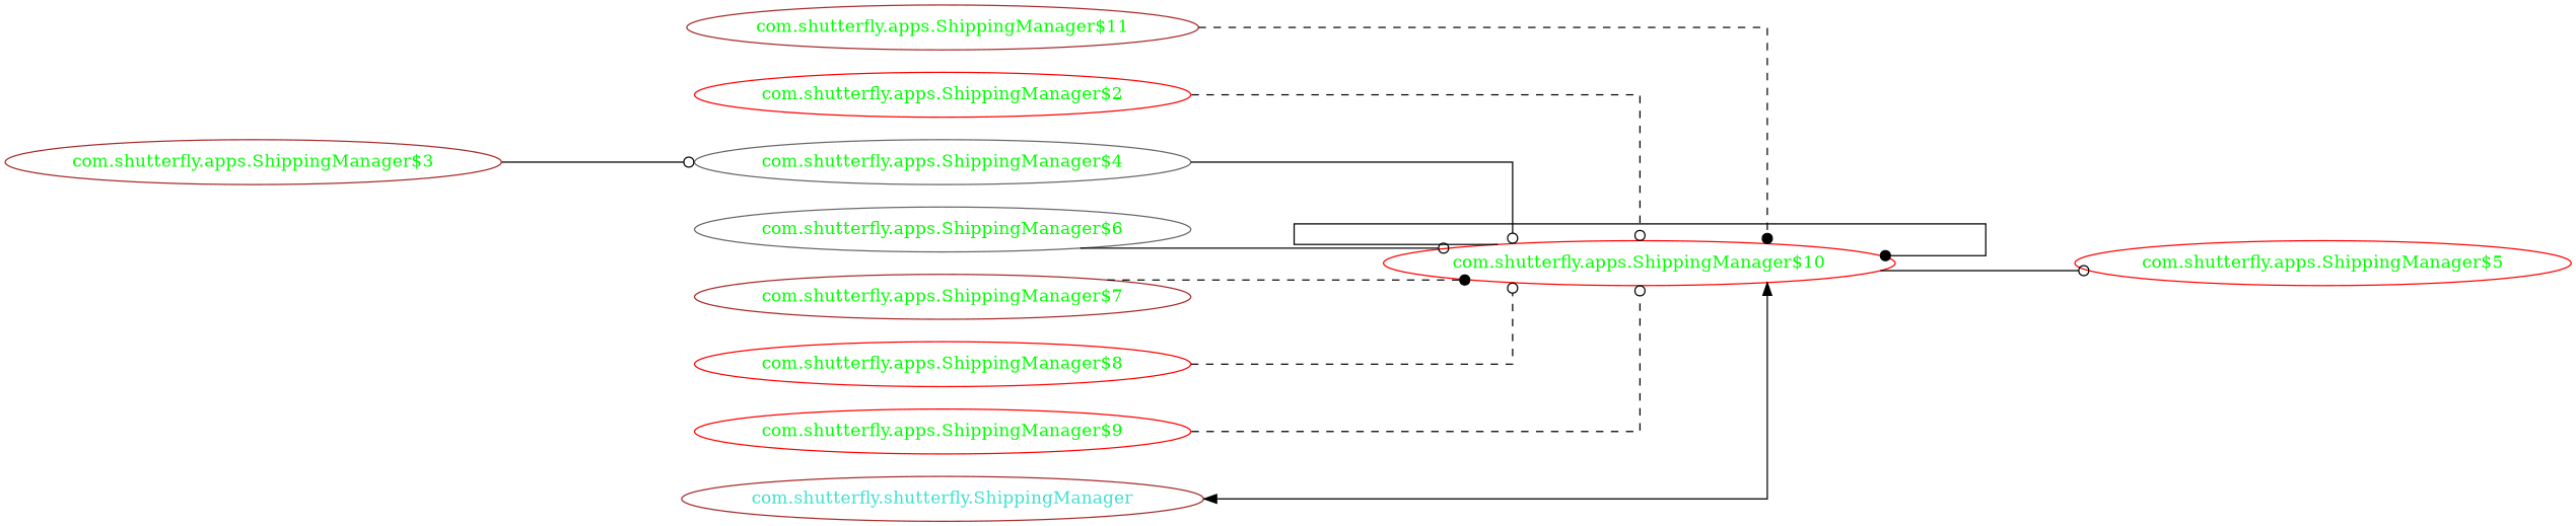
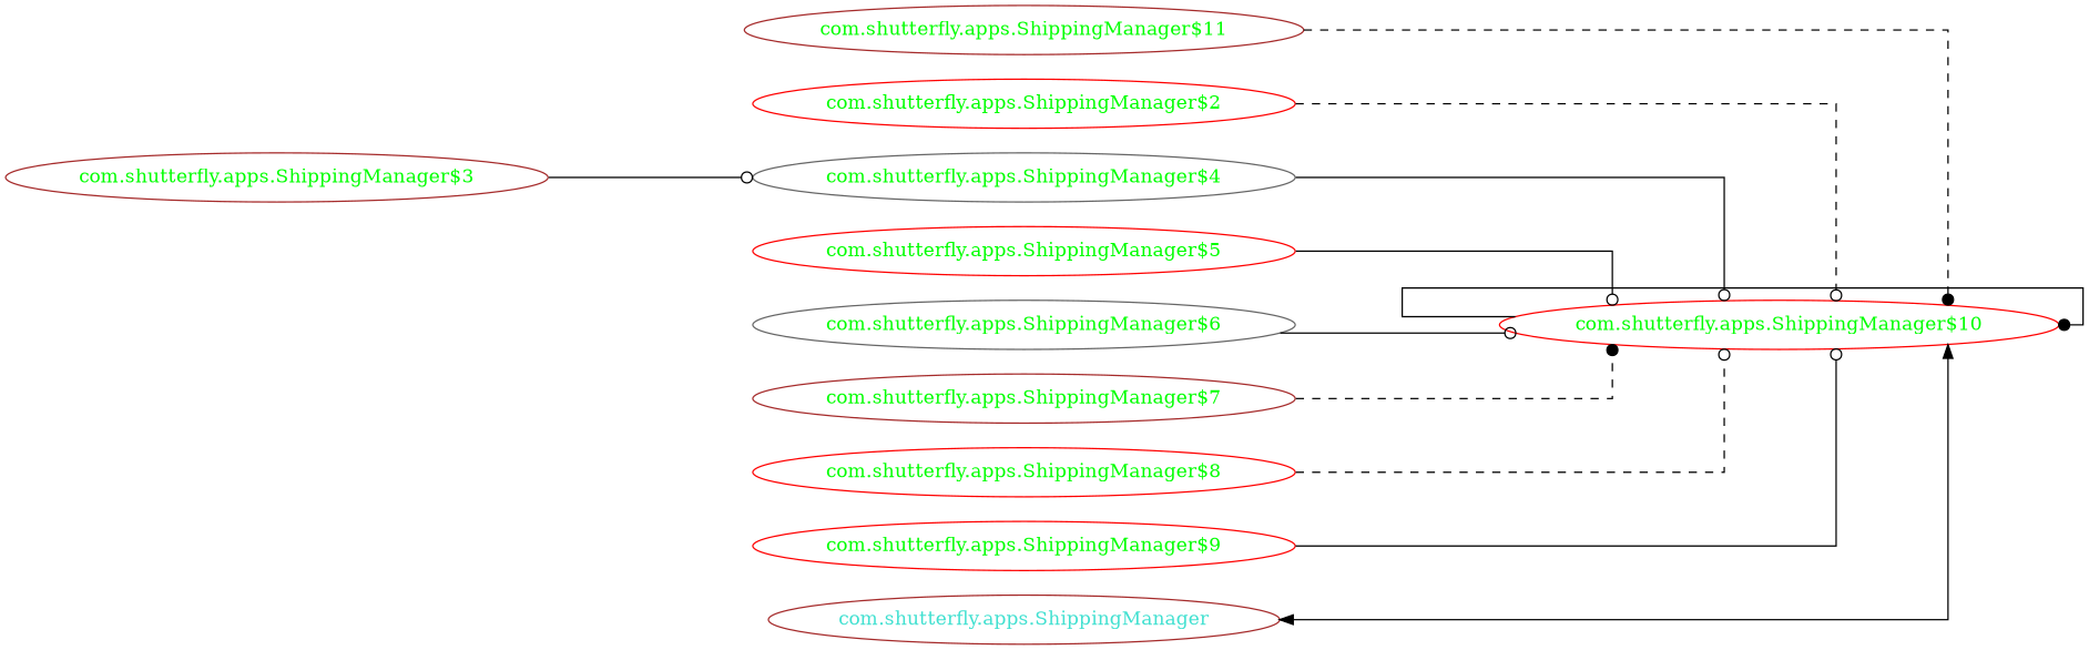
  digraph {
    concentrate=true
    rankdir=LR
    ranksep=2.0
    splines=ortho
    node [color=red fontcolor=green]
    edge [arrowhead=odot style=solid]
    "com.shutterfly.apps.ShippingManager$10"
    "com.shutterfly.apps.ShippingManager$11" [color=brown]
    "com.shutterfly.apps.ShippingManager$2"
    "com.shutterfly.apps.ShippingManager$3" [color=brown]
    "com.shutterfly.apps.ShippingManager$4" [color=gray40]
    "com.shutterfly.apps.ShippingManager$5"
    "com.shutterfly.apps.ShippingManager$6" [color=gray40]
    "com.shutterfly.apps.ShippingManager$7" [color=brown]
    "com.shutterfly.apps.ShippingManager$8"
    "com.shutterfly.apps.ShippingManager$9"
-   "com.shutterfly.apps.ShippingManager" [color=brown fontcolor=turquoise label="com.shutterfly.shutterfly.ShippingManager"]
+   "com.shutterfly.apps.ShippingManager" [color=brown fontcolor=turquoise]
    "com.shutterfly.apps.ShippingManager$10" -> "com.shutterfly.apps.ShippingManager$10" [arrowhead=dot]
    "com.shutterfly.apps.ShippingManager$11" -> "com.shutterfly.apps.ShippingManager$10" [arrowhead=dot style=dashed]
    "com.shutterfly.apps.ShippingManager$2" -> "com.shutterfly.apps.ShippingManager$10" [style=dashed]
    "com.shutterfly.apps.ShippingManager$3" -> "com.shutterfly.apps.ShippingManager$4"
    "com.shutterfly.apps.ShippingManager$4" -> "com.shutterfly.apps.ShippingManager$10"
-   "com.shutterfly.apps.ShippingManager$10" -> "com.shutterfly.apps.ShippingManager$5"
+   "com.shutterfly.apps.ShippingManager$5" -> "com.shutterfly.apps.ShippingManager$10"
    "com.shutterfly.apps.ShippingManager$6" -> "com.shutterfly.apps.ShippingManager$10"
    "com.shutterfly.apps.ShippingManager$7" -> "com.shutterfly.apps.ShippingManager$10" [arrowhead=dot style=dashed]
    "com.shutterfly.apps.ShippingManager$8" -> "com.shutterfly.apps.ShippingManager$10" [style=dashed]
-   "com.shutterfly.apps.ShippingManager$9" -> "com.shutterfly.apps.ShippingManager$10" [style=dashed]
+   "com.shutterfly.apps.ShippingManager$9" -> "com.shutterfly.apps.ShippingManager$10"
    "com.shutterfly.apps.ShippingManager" -> "com.shutterfly.apps.ShippingManager$10" [dir=both arrowhead=""]
  }
